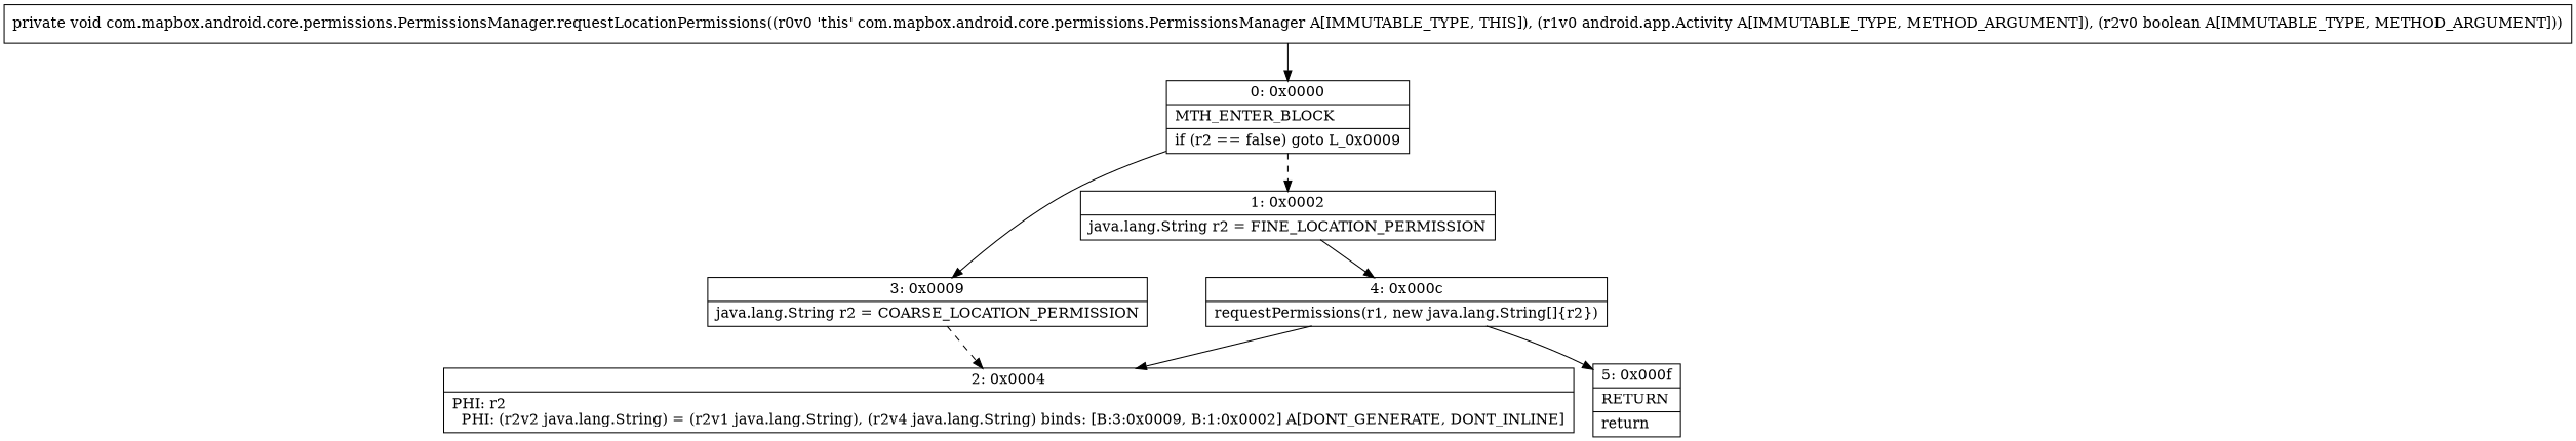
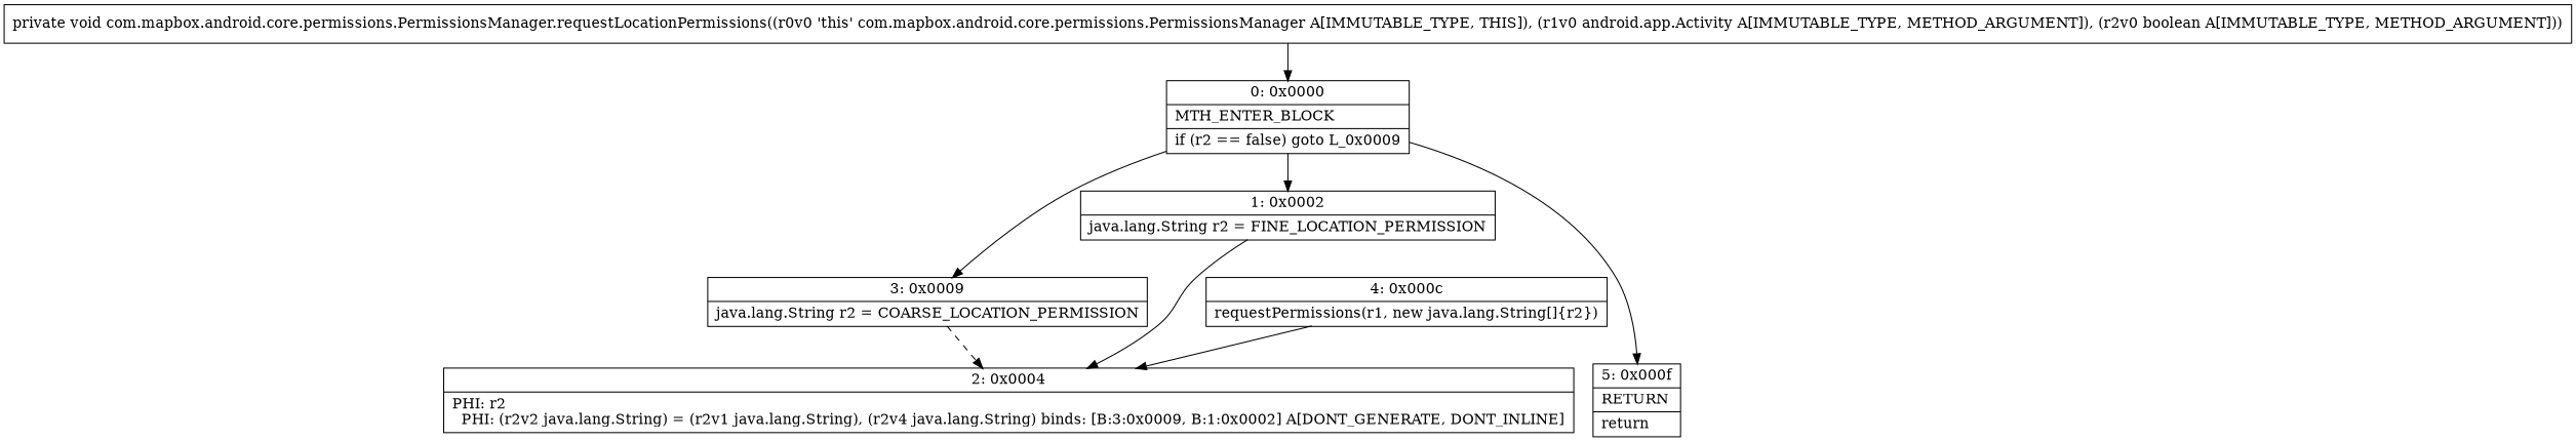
  digraph {
    node [shape=record]
    edge [style=solid]
    n1 [label="{0\:\ 0x0000|MTH_ENTER_BLOCK\l|if (r2 == false) goto L_0x0009\l}"]
    n2 [label="{1\:\ 0x0002|java.lang.String r2 = FINE_LOCATION_PERMISSION\l}"]
    n3 [label="{3\:\ 0x0009|java.lang.String r2 = COARSE_LOCATION_PERMISSION\l}"]
    n4 [label="{2\:\ 0x0004|PHI: r2 \l  PHI: (r2v2 java.lang.String) = (r2v1 java.lang.String), (r2v4 java.lang.String) binds: [B:3:0x0009, B:1:0x0002] A[DONT_GENERATE, DONT_INLINE]\l}"]
    n5 [label="{4\:\ 0x000c|requestPermissions(r1, new java.lang.String[]\{r2\})\l}"]
    n6 [label="{5\:\ 0x000f|RETURN\l|return\l}"]
    n7 [label="{private void com.mapbox.android.core.permissions.PermissionsManager.requestLocationPermissions((r0v0 'this' com.mapbox.android.core.permissions.PermissionsManager A[IMMUTABLE_TYPE, THIS]), (r1v0 android.app.Activity A[IMMUTABLE_TYPE, METHOD_ARGUMENT]), (r2v0 boolean A[IMMUTABLE_TYPE, METHOD_ARGUMENT])) }"]
-   n1 -> n2 [style=dashed]
+   n1 -> n2
    n1 -> n3
-   n2 -> n5
+   n2 -> n4
    n3 -> n4 [style=dashed]
    n5 -> n4
-   n5 -> n6
+   n1 -> n6
    n7 -> n1
  }
